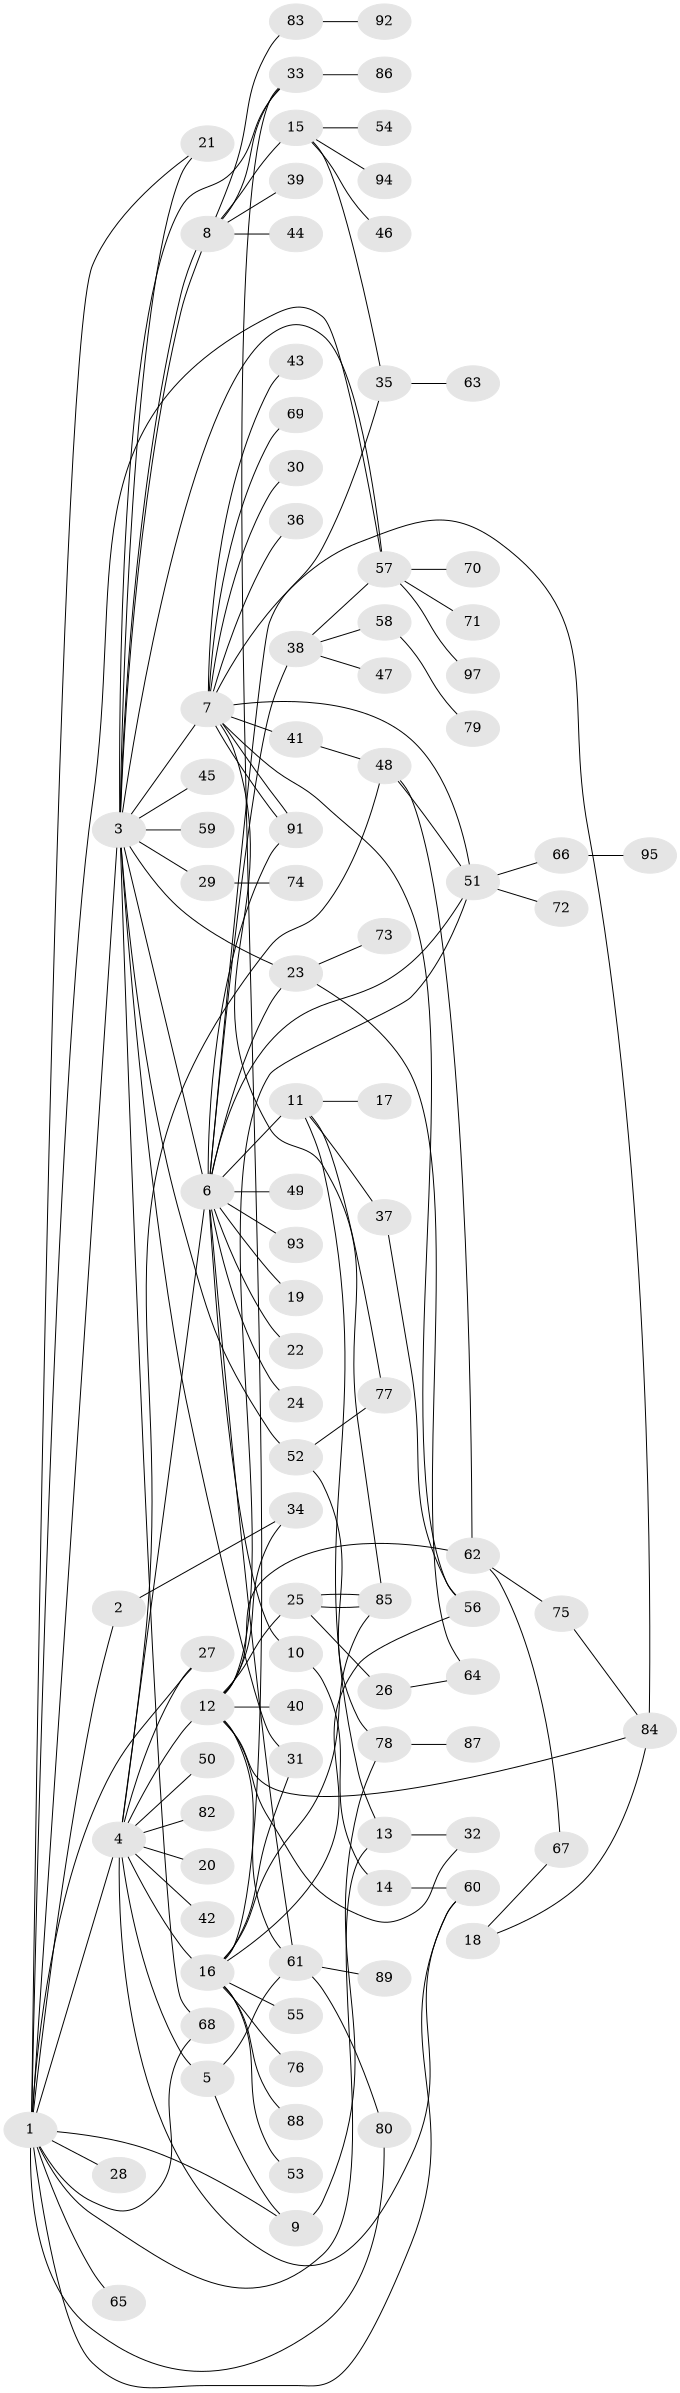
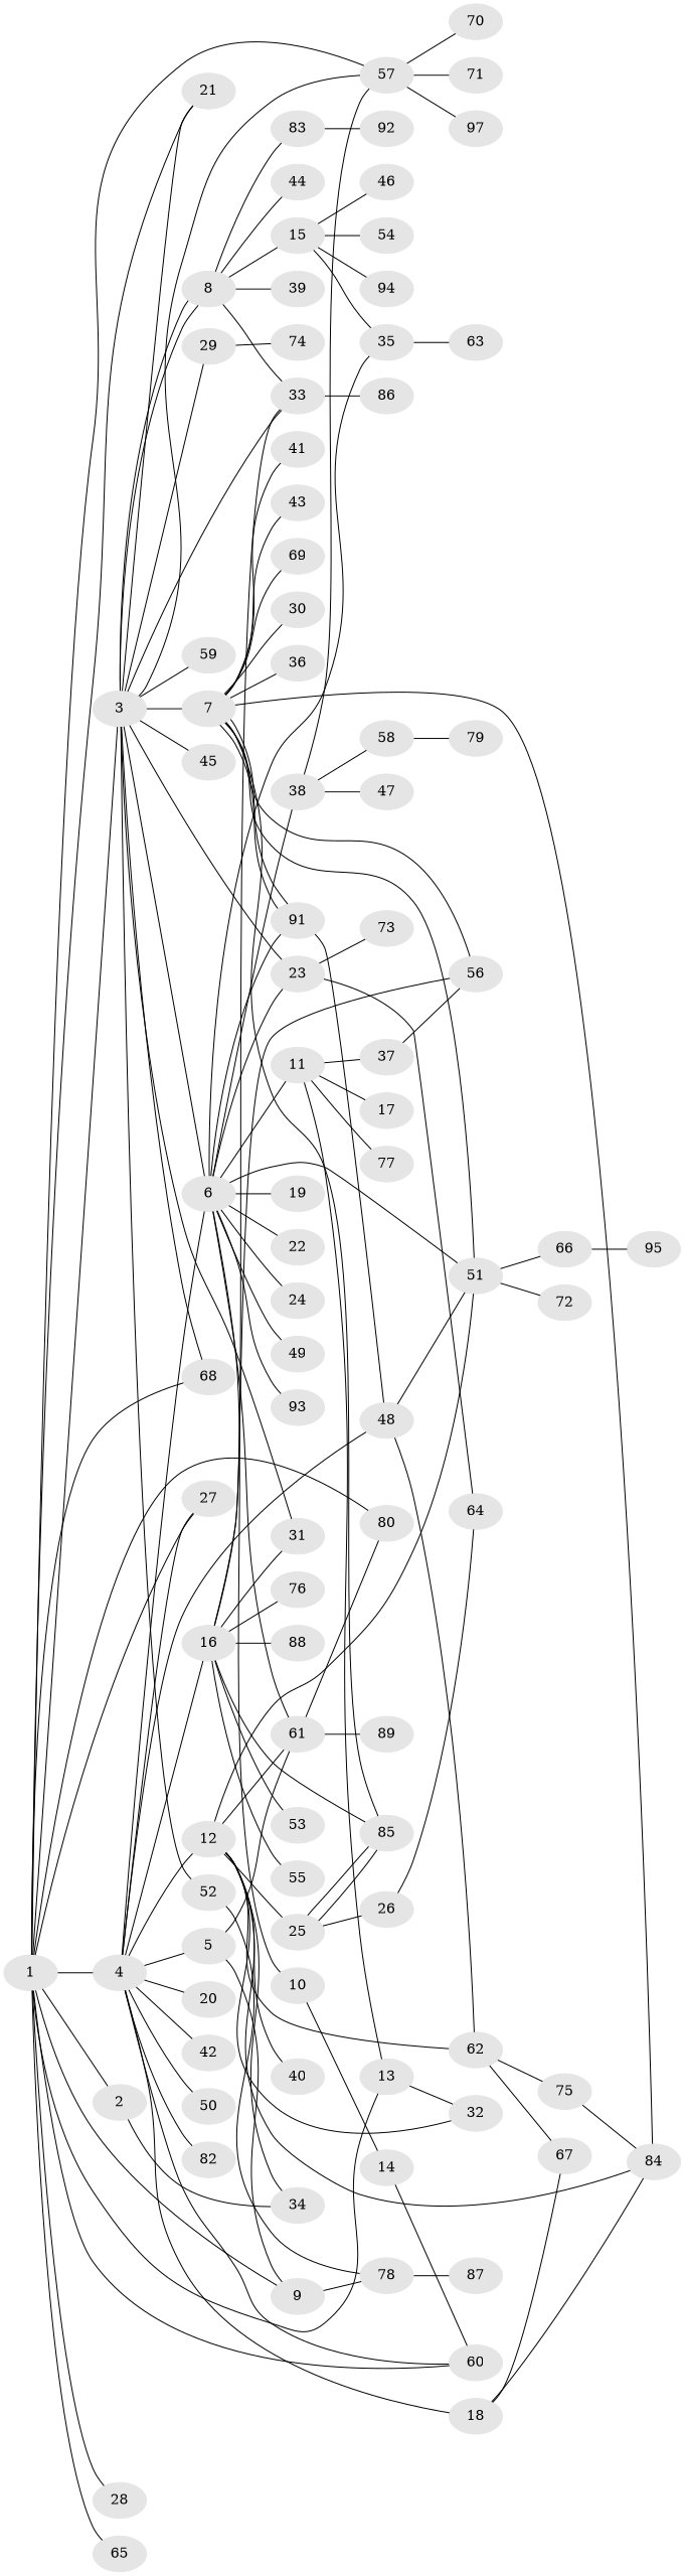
  graph {
    rankdir=LR
    node [color=gray90 style=filled]
    1
    2
    3
    4
    9
    13
    21
    27
    28
    57
    60
    65
    68
    80
    34
    6
    7
    8
    23
    29
    31
    33
    45
    52
    59
    5
    12
    16
    18
    20
    42
    48
    50
    82
    78
    32
    70
    71
    n39 [label=97]
    61
    10
    11
    19
    22
    24
    35
    38
    49
    51
    91
    93
    30
    36
    41
    43
    56
    69
    84
    85
    15
    39
    44
    83
    64
    73
    74
    86
    77
    25
    40
    62
    53
    55
    76
    88
    67
    89
    14
    17
    37
    63
    47
    58
    66
    72
    46
    54
    94
    92
    87
    26
    75
    79
    95
    1 -- 2
    1 -- 3
    1 -- 4
    1 -- 9
    1 -- 13
    1 -- 21
    1 -- 27
    1 -- 28
    1 -- 57
    1 -- 60
    1 -- 65
    1 -- 68
    1 -- 80
    2 -- 34
    3 -- 21
    3 -- 57
    3 -- 68
    3 -- 6
    3 -- 7
    3 -- 8
    3 -- 8
    3 -- 23
    3 -- 29
    3 -- 31
    3 -- 33
    3 -- 45
    3 -- 52
    3 -- 59
    4 -- 27
    4 -- 60
    4 -- 6
    4 -- 5
    4 -- 12
    4 -- 16
+   4 -- 18
    4 -- 20
    4 -- 42
    4 -- 48
    4 -- 50
    4 -- 82
    9 -- 78
    13 -- 32
    57 -- 70
    57 -- 71
    57 -- n39
    6 -- 23
    6 -- 61
    6 -- 10
    6 -- 11
    6 -- 19
    6 -- 22
    6 -- 24
    6 -- 35
    6 -- 38
    6 -- 49
    6 -- 51
    6 -- 91
    6 -- 93
    7 -- 51
    7 -- 91
    7 -- 91
    7 -- 30
    7 -- 36
    7 -- 41
    7 -- 43
    7 -- 56
    7 -- 69
    7 -- 84
    7 -- 85
    8 -- 33
    8 -- 15
    8 -- 39
    8 -- 44
    8 -- 83
    23 -- 64
    23 -- 73
    29 -- 74
    33 -- 86
    52 -- 78
-   52 -- 77
    5 -- 9
    5 -- 61
    12 -- 34
    12 -- 32
    12 -- 61
    12 -- 51
    12 -- 84
    12 -- 25
    12 -- 40
    12 -- 62
    16 -- 31
    16 -- 33
    16 -- 56
    16 -- 85
    16 -- 53
    16 -- 55
    16 -- 76
    16 -- 88
    18 -- 84
    18 -- 67
    48 -- 51
    48 -- 62
    78 -- 87
    61 -- 80
    61 -- 89
    10 -- 14
    11 -- 13
    11 -- 77
    11 -- 17
    11 -- 37
    35 -- 63
    38 -- 57
    38 -- 47
    38 -- 58
    51 -- 66
    51 -- 72
-   41 -- 48
+   91 -- 48
    15 -- 35
    15 -- 46
    15 -- 54
    15 -- 94
    83 -- 92
    25 -- 85
    25 -- 85
    25 -- 26
    62 -- 67
    62 -- 75
    14 -- 60
    37 -- 56
    58 -- 79
    66 -- 95
    26 -- 64
    75 -- 84
  }
